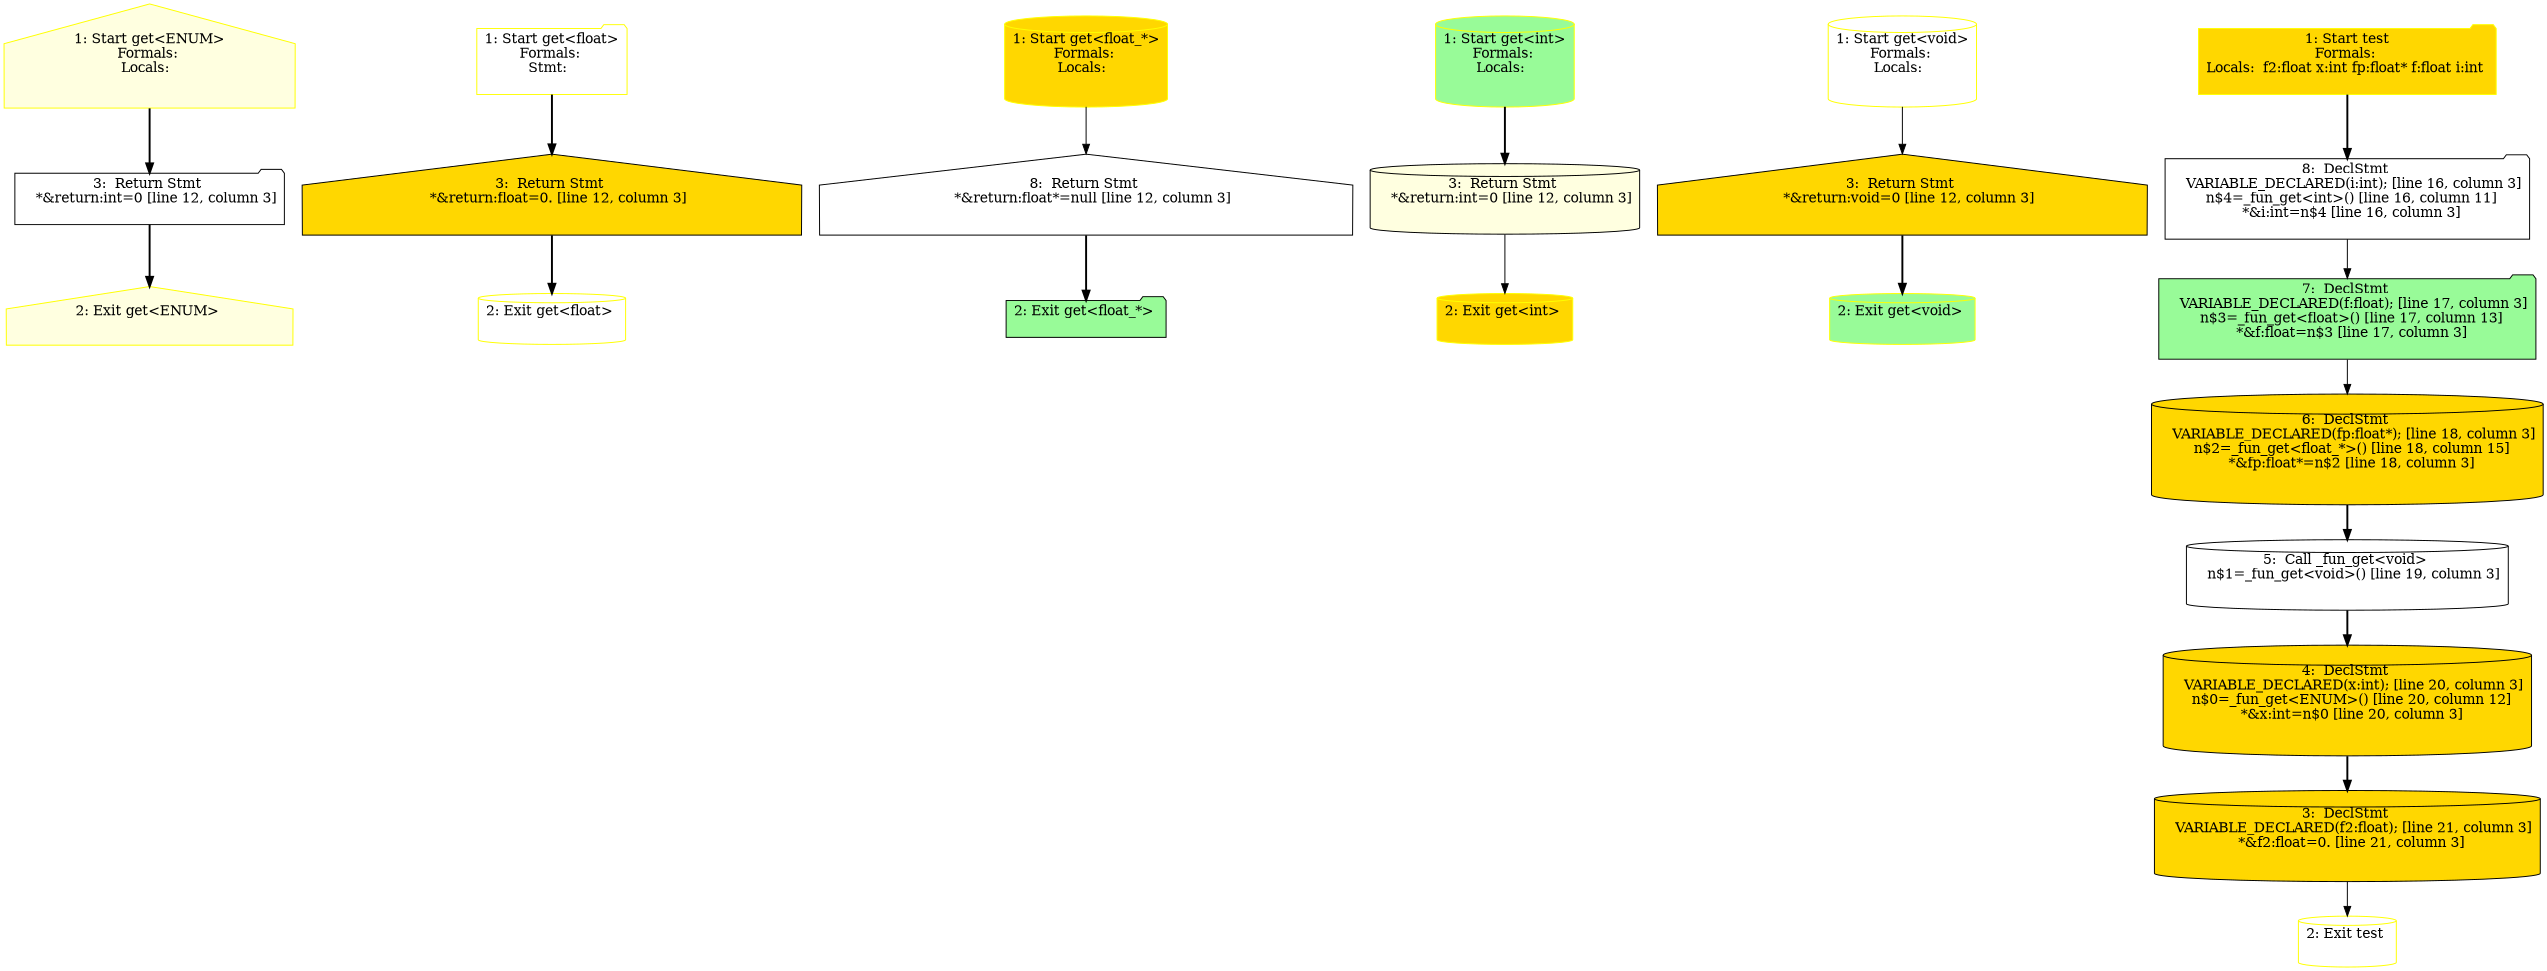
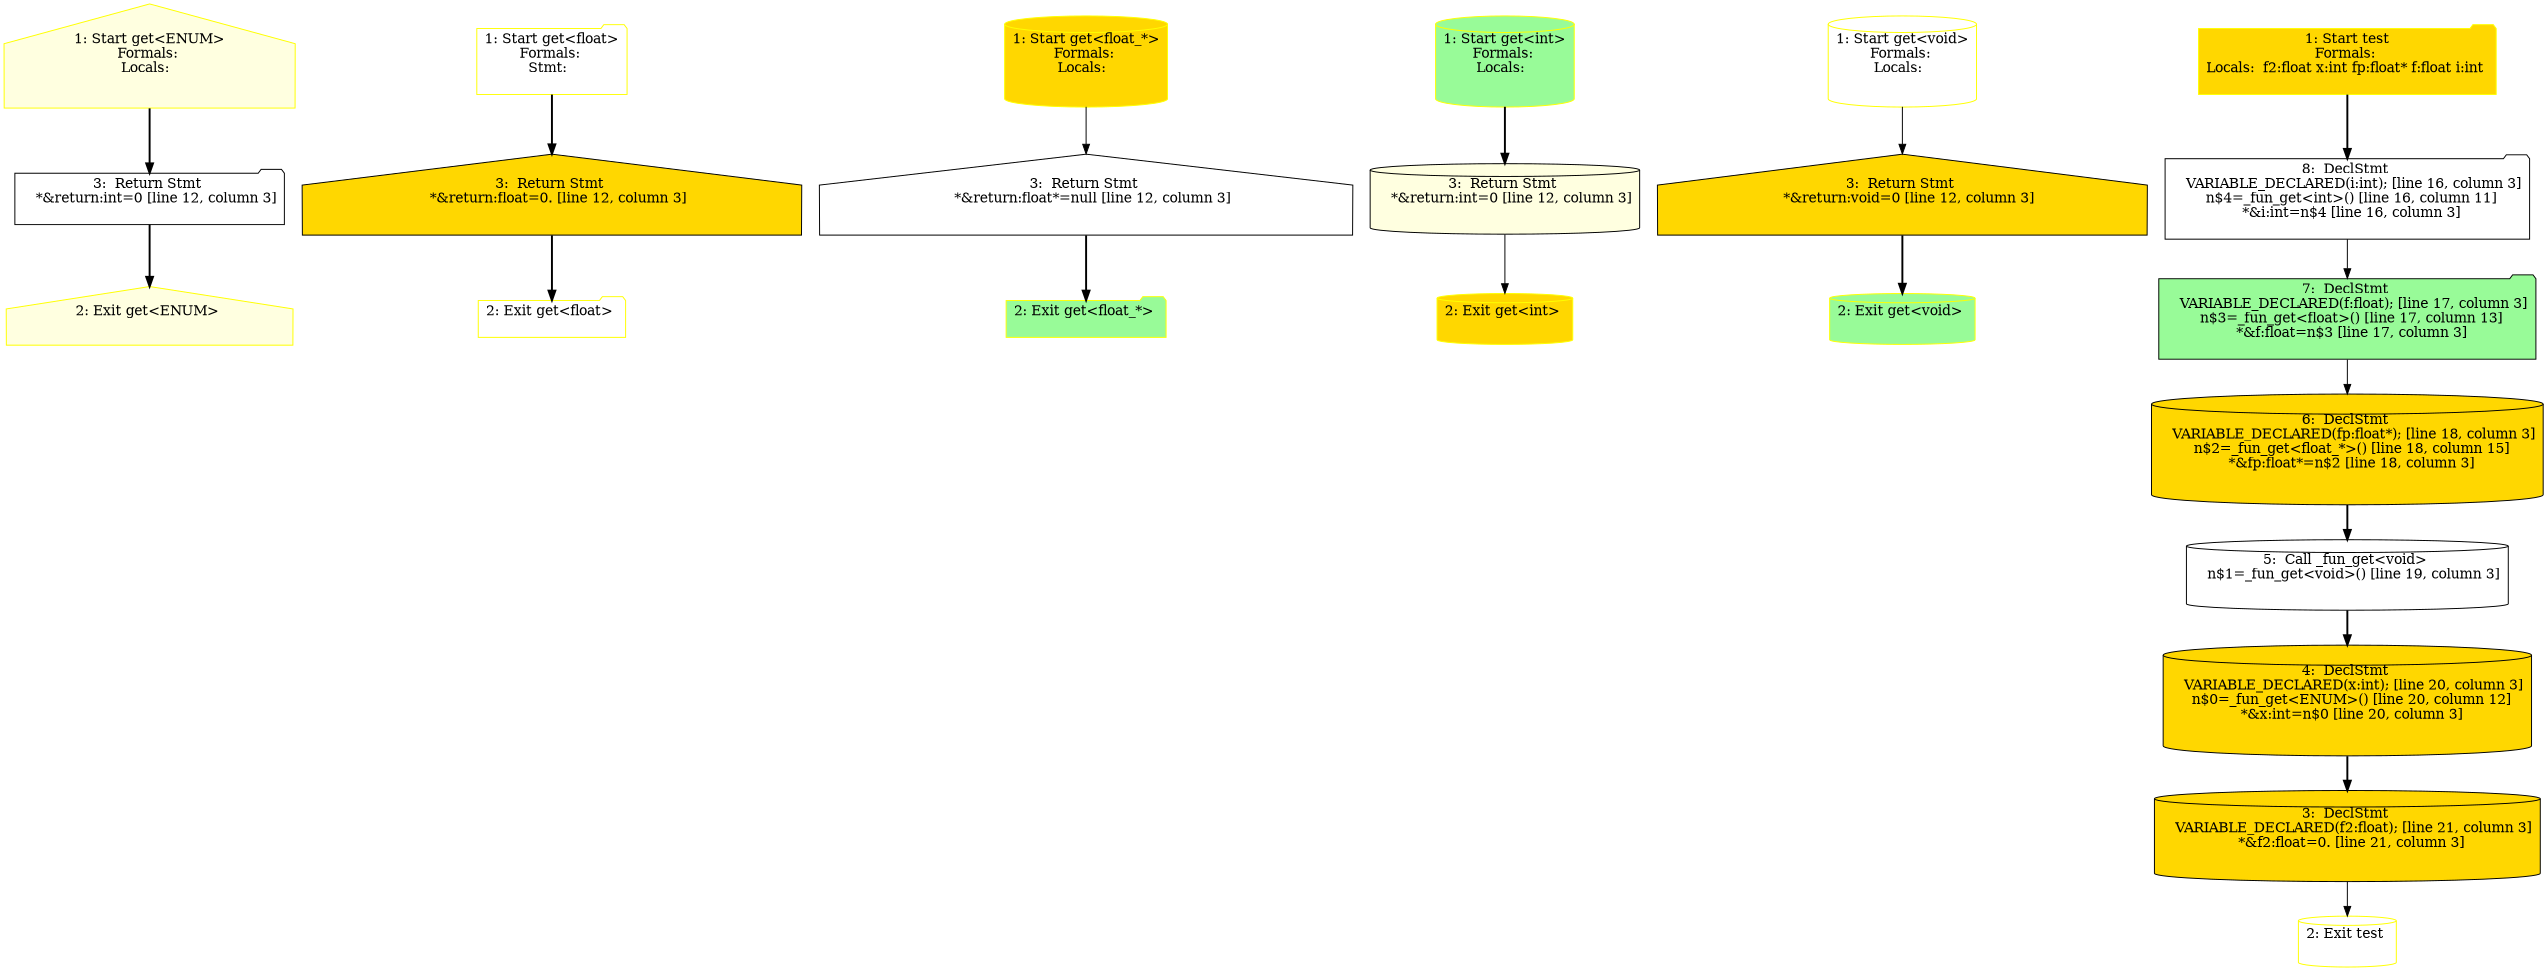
  digraph {
    node [color=yellow fillcolor=white shape=cylinder style=filled]
    edge [style=bold]
    n1 [fillcolor=lightyellow label="1: Start get<ENUM>\nFormals: \nLocals:  \n  " shape=house]
    n2 [label="3:  Return Stmt \n   *&return:int=0 [line 12, column 3]\n " shape=folder color=""]
    n3 [fillcolor=lightyellow label="2: Exit get<ENUM> \n  " shape=house]
    n4 [label="1: Start get<float>\nFormals: \nStmt:  \n  " shape=folder]
    n5 [fillcolor=gold label="3:  Return Stmt \n   *&return:float=0. [line 12, column 3]\n " shape=house color=""]
-   n6 [label="2: Exit get<float> \n  "]
+   n6 [label="2: Exit get<float> \n  " shape=folder]
    n7 [fillcolor=gold label="1: Start get<float_*>\nFormals: \nLocals:  \n  "]
-   n8 [label="8:  Return Stmt \n   *&return:float*=null [line 12, column 3]\n " shape=house color=""]
-   n9 [color=black fillcolor=palegreen label="2: Exit get<float_*> \n  " shape=folder]
+   n8 [label="3:  Return Stmt \n   *&return:float*=null [line 12, column 3]\n " shape=house color=""]
+   n9 [fillcolor=palegreen label="2: Exit get<float_*> \n  " shape=folder]
    n10 [fillcolor=palegreen label="1: Start get<int>\nFormals: \nLocals:  \n  "]
    n11 [fillcolor=lightyellow label="3:  Return Stmt \n   *&return:int=0 [line 12, column 3]\n " color=""]
    n12 [fillcolor=gold label="2: Exit get<int> \n  "]
    n13 [label="1: Start get<void>\nFormals: \nLocals:  \n  "]
    n14 [fillcolor=gold label="3:  Return Stmt \n   *&return:void=0 [line 12, column 3]\n " shape=house color=""]
    n15 [fillcolor=palegreen label="2: Exit get<void> \n  "]
    n16 [fillcolor=gold label="1: Start test\nFormals: \nLocals:  f2:float x:int fp:float* f:float i:int \n  " shape=folder]
    n17 [label="8:  DeclStmt \n   VARIABLE_DECLARED(i:int); [line 16, column 3]\n  n$4=_fun_get<int>() [line 16, column 11]\n  *&i:int=n$4 [line 16, column 3]\n " shape=folder color=""]
    n18 [fillcolor=palegreen label="7:  DeclStmt \n   VARIABLE_DECLARED(f:float); [line 17, column 3]\n  n$3=_fun_get<float>() [line 17, column 13]\n  *&f:float=n$3 [line 17, column 3]\n " shape=folder color=""]
    n19 [fillcolor=gold label="6:  DeclStmt \n   VARIABLE_DECLARED(fp:float*); [line 18, column 3]\n  n$2=_fun_get<float_*>() [line 18, column 15]\n  *&fp:float*=n$2 [line 18, column 3]\n " color=""]
    n20 [label="2: Exit test \n  "]
    n21 [fillcolor=gold label="3:  DeclStmt \n   VARIABLE_DECLARED(f2:float); [line 21, column 3]\n  *&f2:float=0. [line 21, column 3]\n " color=""]
    n22 [fillcolor=gold label="4:  DeclStmt \n   VARIABLE_DECLARED(x:int); [line 20, column 3]\n  n$0=_fun_get<ENUM>() [line 20, column 12]\n  *&x:int=n$0 [line 20, column 3]\n " color=""]
    n23 [label="5:  Call _fun_get<void> \n   n$1=_fun_get<void>() [line 19, column 3]\n " color=""]
    n1 -> n2
    n2 -> n3
    n4 -> n5
    n5 -> n6
    n7 -> n8 [style=solid]
    n8 -> n9
    n10 -> n11
    n11 -> n12 [style=solid]
    n13 -> n14 [style=solid]
    n14 -> n15
    n16 -> n17
    n17 -> n18 [style=solid]
    n18 -> n19 [style=solid]
    n19 -> n23
    n21 -> n20 [style=solid]
    n22 -> n21
    n23 -> n22
  }
